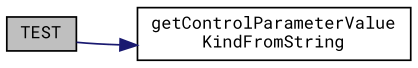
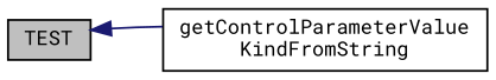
  digraph {
    rankdir=LR
    fontname="Roboto Mono"
    node [color=black fontname="Roboto Mono" fontsize=10 shape=record style=filled]
    n1 [fillcolor=grey75 fontcolor=black height=0.2 label=TEST width=0.4]
    n2 [fillcolor=white height=0.2 label="getControlParameterValue\lKindFromString" width=0.4]
-   n1 -> n2 [color=midnightblue fontname="Roboto Mono" fontsize=10 labelfontname=FreeSans labelfontsize=10 style=solid]
+   n2 -> n1 [color=midnightblue fontname="Roboto Mono" fontsize=10 labelfontname=FreeSans labelfontsize=10 style=solid]
  }
